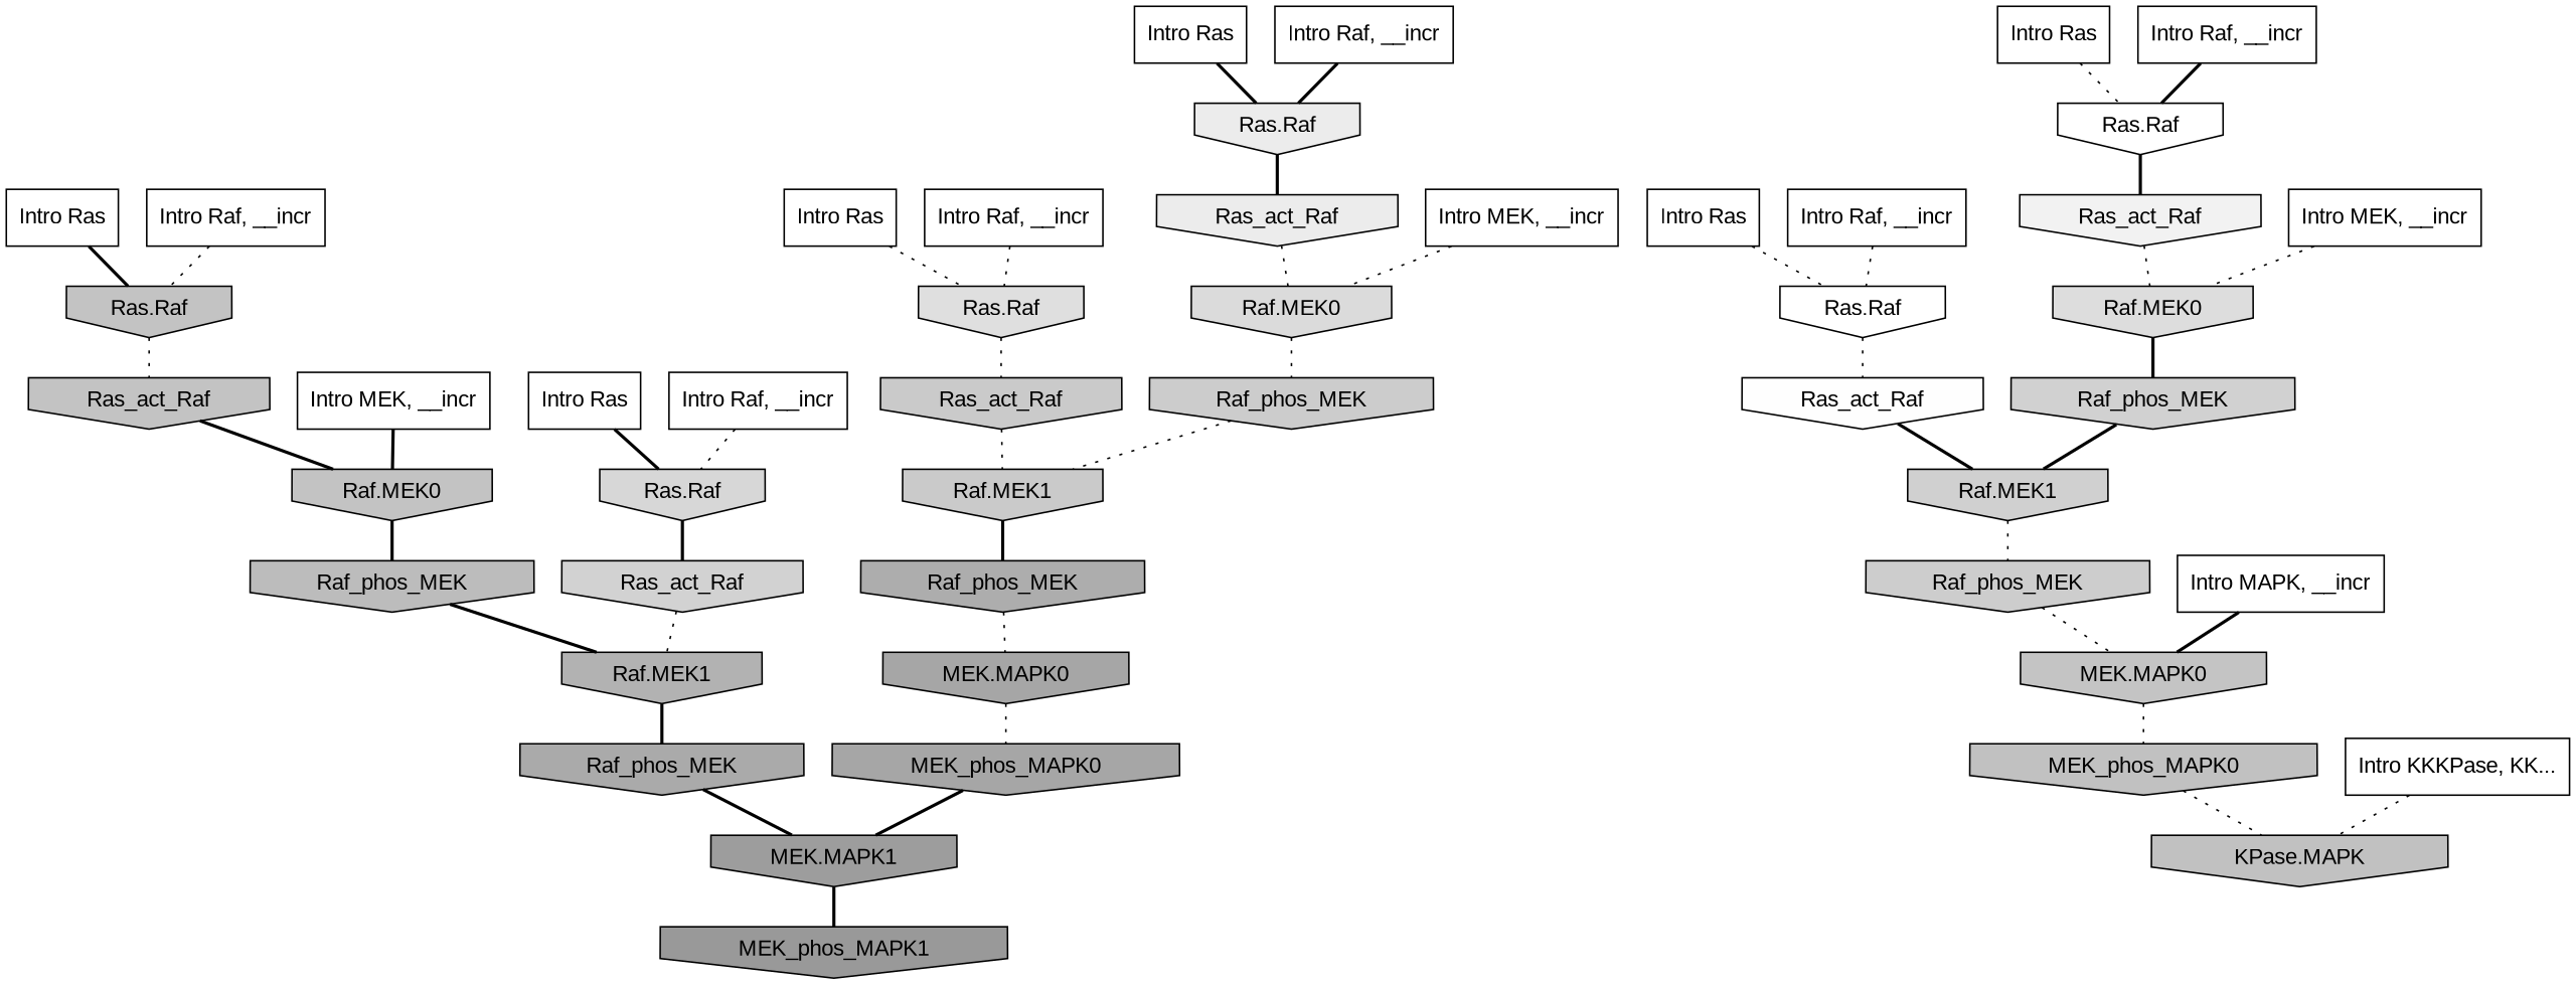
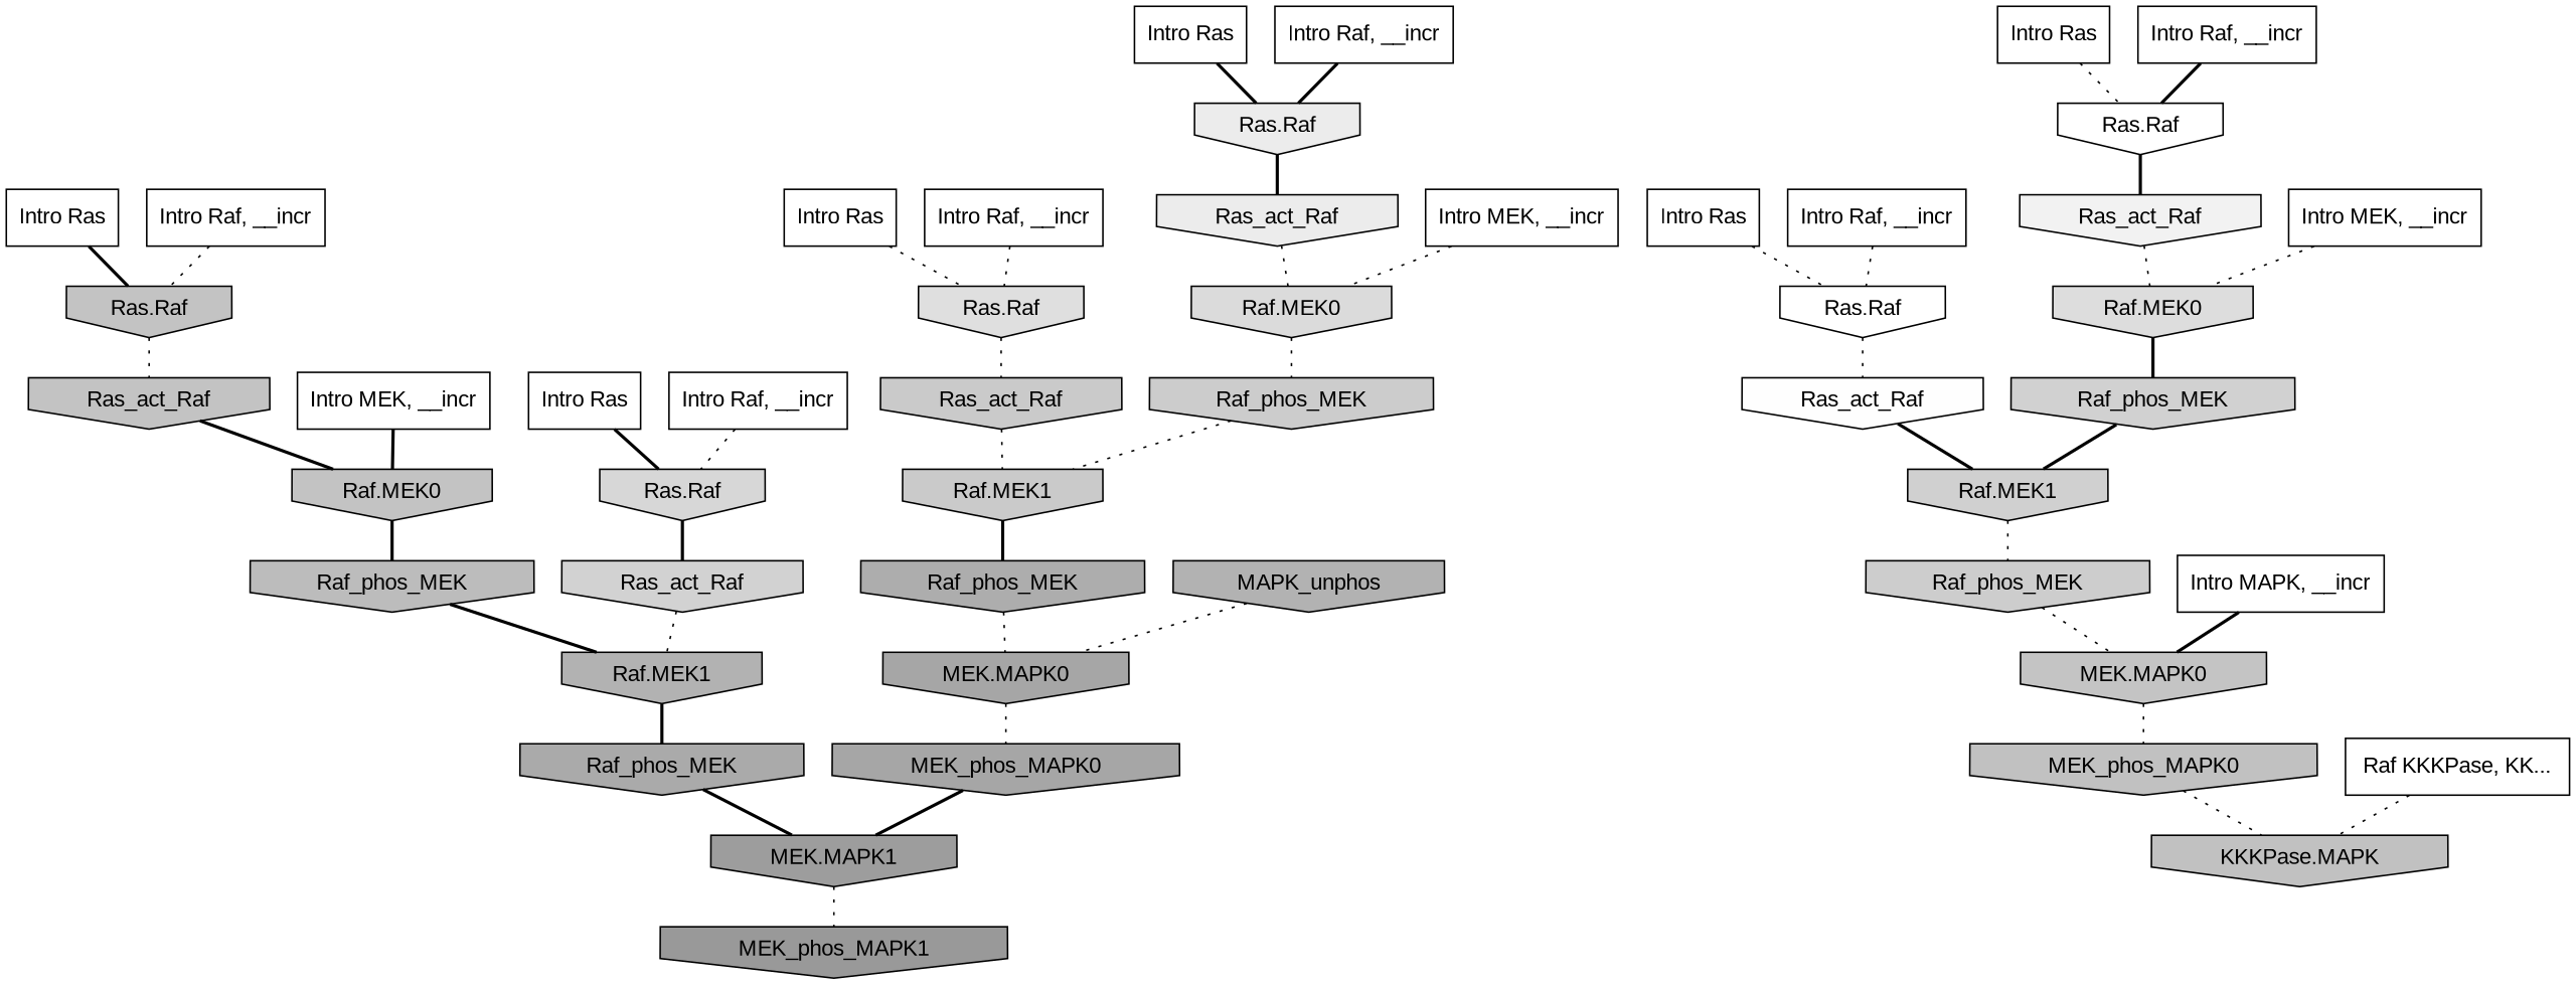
  digraph {
    fontname="Liberation Sans"
    rankdir=TB
    ranksep=0.30
    node [fillcolor="0.000 0.000 1.000" fontname="Liberation Sans" shape=invhouse style=filled]
    edge [color="0.000 0.000 0.000" dir=none fontname="Liberation Sans" style=dotted]
    n1 [label="Intro Ras" shape=rectangle]
    n2 [fillcolor="0.000 0.000 0.843" label="Ras.Raf"]
    n3 [fillcolor="0.000 0.000 0.824" label=Ras_act_Raf]
    n4 [label="Intro Ras" shape=rectangle]
    n5 [label="Ras.Raf"]
    n6 [fillcolor="0.000 0.000 0.996" label=Ras_act_Raf]
    n7 [label="Intro Ras" shape=rectangle]
    n8 [fillcolor="0.000 0.000 0.875" label="Ras.Raf"]
    n9 [fillcolor="0.000 0.000 0.792" label=Ras_act_Raf]
    n10 [label="Intro Ras" shape=rectangle]
    n11 [label="Ras.Raf"]
    n12 [fillcolor="0.000 0.000 0.946" label=Ras_act_Raf]
    n13 [label="Intro Ras" shape=rectangle]
    n14 [fillcolor="0.000 0.000 0.765" label="Ras.Raf"]
    n15 [fillcolor="0.000 0.000 0.762" label=Ras_act_Raf]
    n16 [label="Intro Ras" shape=rectangle]
    n17 [fillcolor="0.000 0.000 0.925" label="Ras.Raf"]
    n18 [fillcolor="0.000 0.000 0.923" label=Ras_act_Raf]
    n19 [label="Intro Raf, __incr" shape=rectangle]
    n20 [label="Intro Raf, __incr" shape=rectangle]
    n21 [label="Intro Raf, __incr" shape=rectangle]
    n22 [label="Intro Raf, __incr" shape=rectangle]
    n23 [label="Intro Raf, __incr" shape=rectangle]
    n24 [label="Intro Raf, __incr" shape=rectangle]
    n25 [label="Intro MEK, __incr" shape=rectangle]
    n26 [fillcolor="0.000 0.000 0.762" label="Raf.MEK0"]
    n27 [fillcolor="0.000 0.000 0.736" label=Raf_phos_MEK]
    n28 [label="Intro MEK, __incr" shape=rectangle]
    n29 [fillcolor="0.000 0.000 0.859" label="Raf.MEK0"]
    n30 [fillcolor="0.000 0.000 0.800" label=Raf_phos_MEK]
    n31 [label="Intro MEK, __incr" shape=rectangle]
    n32 [fillcolor="0.000 0.000 0.867" label="Raf.MEK0"]
    n33 [fillcolor="0.000 0.000 0.818" label=Raf_phos_MEK]
    n34 [label="Intro MAPK, __incr" shape=rectangle]
    n35 [fillcolor="0.000 0.000 0.769" label="MEK.MAPK0"]
    n36 [fillcolor="0.000 0.000 0.756" label=MEK_phos_MAPK0]
-   n37 [label="Intro KKKPase, KK..." shape=rectangle]
-   n38 [fillcolor="0.000 0.000 0.754" label="KPase.MAPK"]
+   n37 [label="Raf KKKPase, KK..." shape=rectangle]
+   n38 [fillcolor="0.000 0.000 0.754" label="KKKPase.MAPK"]
    n39 [fillcolor="0.000 0.000 0.813" label="Raf.MEK1"]
    n40 [fillcolor="0.000 0.000 0.801" label=Raf_phos_MEK]
    n41 [fillcolor="0.000 0.000 0.792" label="Raf.MEK1"]
    n42 [fillcolor="0.000 0.000 0.699" label="Raf.MEK1"]
    n43 [fillcolor="0.000 0.000 0.666" label=Raf_phos_MEK]
    n44 [fillcolor="0.000 0.000 0.678" label=Raf_phos_MEK]
    n45 [fillcolor="0.000 0.000 0.650" label="MEK.MAPK0"]
+   n46 [fillcolor="0.000 0.000 0.697" label=MAPK_unphos]
    n47 [fillcolor="0.000 0.000 0.616" label="MEK.MAPK1"]
    n48 [fillcolor="0.000 0.000 0.650" label=MEK_phos_MAPK0]
    n49 [fillcolor="0.000 0.000 0.600" label=MEK_phos_MAPK1]
    n1 -> n2 [style=bold]
    n2 -> n3 [style=bold]
    n3 -> n42
    n4 -> n5
    n5 -> n6
    n6 -> n39 [style=bold]
    n7 -> n8
    n8 -> n9
    n9 -> n41
    n10 -> n11
    n11 -> n12 [style=bold]
    n12 -> n32
    n13 -> n14 [style=bold]
    n14 -> n15
    n15 -> n26 [style=bold]
    n16 -> n17 [style=bold]
    n17 -> n18 [style=bold]
    n18 -> n29
    n19 -> n8
    n20 -> n14
    n21 -> n11 [style=bold]
    n22 -> n2
    n23 -> n5
    n24 -> n17 [style=bold]
    n25 -> n26 [style=bold]
    n26 -> n27 [style=bold]
    n27 -> n42 [style=bold]
    n28 -> n29
    n29 -> n30
    n30 -> n41
    n31 -> n32
    n32 -> n33 [style=bold]
    n33 -> n39 [style=bold]
    n34 -> n35 [style=bold]
    n35 -> n36
    n36 -> n38
    n37 -> n38
    n39 -> n40
    n40 -> n35
    n41 -> n44 [style=bold]
    n42 -> n43 [style=bold]
    n43 -> n47 [style=bold]
    n44 -> n45
    n45 -> n48
-   n47 -> n49 [style=bold]
+   n46 -> n45
+   n47 -> n49
    n48 -> n47 [style=bold]
  }
